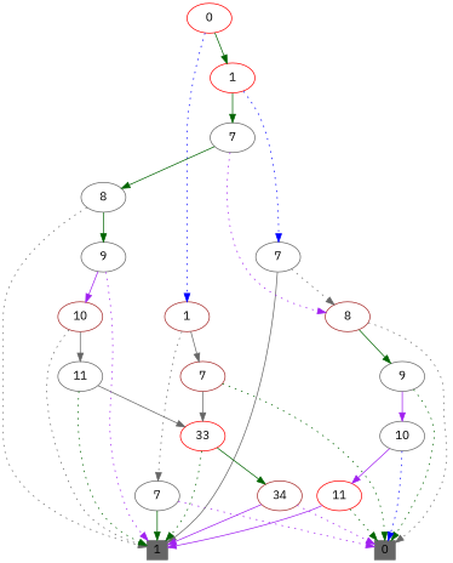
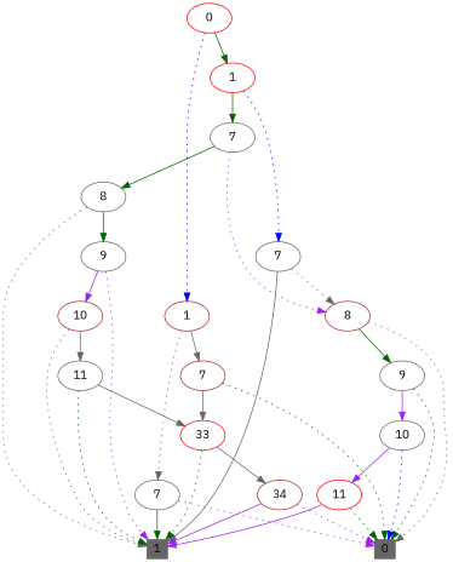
  digraph {
    fontname="IBM Plex Sans"
    node [color=gray40 fontname="IBM Plex Sans"]
    edge [style=dotted color=darkgreen fontname="IBM Plex Sans"]
    n1 [height=0.3 label=0 shape=box style=filled width=0.3]
    n2 [height=0.3 label=1 shape=box style=filled width=0.3]
    n3 [label=0 color=red]
    n4 [label=1 color=brown]
    n5 [label=1 color=red]
    n6 [label=7]
    n7 [label=7 color=brown]
    n8 [label=7]
    n9 [label=7]
    n10 [label=33 color=red]
    n11 [label=34 color=brown]
    n12 [label=8 color=brown]
    n13 [label=8]
    n14 [label=9]
    n15 [label=10]
    n16 [label=11 color=red]
    n17 [label=9]
    n18 [label=10 color=brown]
    n19 [label=11]
    n3 -> n4 [color=blue]
    n3 -> n5 [style=filled]
    n4 -> n6 [color=gray40]
    n4 -> n7 [style=filled color=gray40]
    n5 -> n8 [color=blue]
    n5 -> n9 [style=filled]
    n6 -> n1 [color=purple]
    n6 -> n2 [style=filled]
    n7 -> n1
    n7 -> n10 [style=filled color=gray40]
    n8 -> n2 [style=filled color=gray40]
    n8 -> n12 [color=gray40]
    n9 -> n12 [color=purple]
    n9 -> n13 [style=filled]
    n10 -> n2
-   n10 -> n11 [style=filled]
+   n10 -> n11 [style=filled color=gray40]
    n11 -> n1 [color=purple]
    n11 -> n2 [style=filled color=purple]
    n12 -> n1 [color=gray40]
    n12 -> n14 [style=filled]
    n13 -> n2 [color=gray40]
    n13 -> n17 [style=filled]
    n14 -> n1
    n14 -> n15 [style=filled color=purple]
    n15 -> n1 [color=blue]
    n15 -> n16 [style=filled color=purple]
    n16 -> n1
    n16 -> n2 [style=filled color=purple]
    n17 -> n2 [color=purple]
    n17 -> n18 [style=filled color=purple]
    n18 -> n2 [color=gray40]
    n18 -> n19 [style=filled color=gray40]
    n19 -> n2
    n19 -> n10 [style=filled color=gray40]
  }
